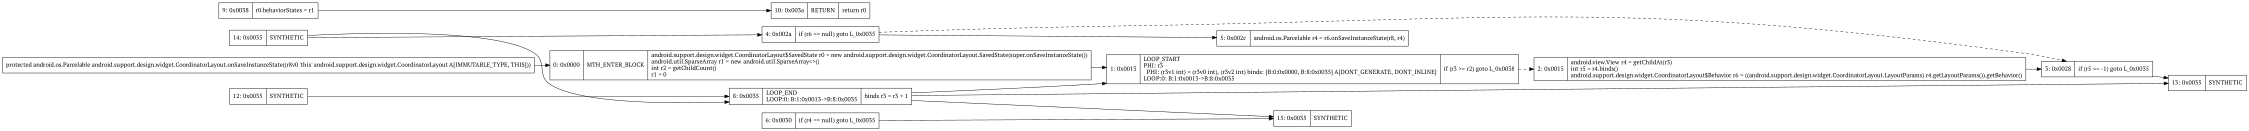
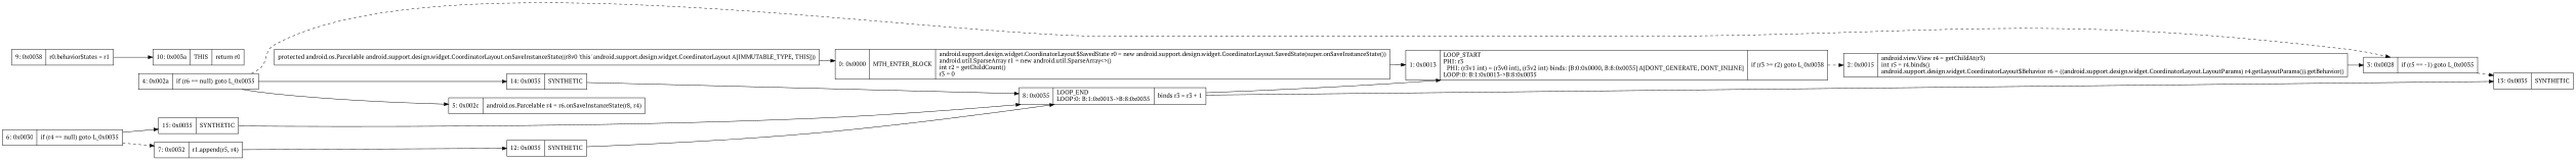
  digraph {
    fontname="PT Serif"
    rankdir=LR
    node [fontname="PT Serif" shape=record]
    edge [fontname="PT Serif"]
-   n1 [label="{0\:\ 0x0000|MTH_ENTER_BLOCK\l|android.support.design.widget.CoordinatorLayout$SavedState r0 = new android.support.design.widget.CoordinatorLayout.SavedState(super.onSaveInstanceState())\landroid.util.SparseArray r1 = new android.util.SparseArray\<\>()\lint r2 = getChildCount()\lr1 = 0\l}"]
+   n1 [label="{0\:\ 0x0000|MTH_ENTER_BLOCK\l|android.support.design.widget.CoordinatorLayout$SavedState r0 = new android.support.design.widget.CoordinatorLayout.SavedState(super.onSaveInstanceState())\landroid.util.SparseArray r1 = new android.util.SparseArray\<\>()\lint r2 = getChildCount()\lr3 = 0\l}"]
    n2 [label="{1\:\ 0x0013|LOOP_START\lPHI: r3 \l  PHI: (r3v1 int) = (r3v0 int), (r3v2 int) binds: [B:0:0x0000, B:8:0x0035] A[DONT_GENERATE, DONT_INLINE]\lLOOP:0: B:1:0x0013\-\>B:8:0x0035\l|if (r3 \>= r2) goto L_0x0038\l}"]
    n3 [label="{2\:\ 0x0015|android.view.View r4 = getChildAt(r3)\lint r5 = r4.binds()\landroid.support.design.widget.CoordinatorLayout$Behavior r6 = ((android.support.design.widget.CoordinatorLayout.LayoutParams) r4.getLayoutParams()).getBehavior()\l}"]
    n4 [label="{3\:\ 0x0028|if (r5 == \-1) goto L_0x0035\l}"]
    n5 [label="{13\:\ 0x0035|SYNTHETIC\l}"]
    n6 [label="{4\:\ 0x002a|if (r6 == null) goto L_0x0035\l}"]
    n7 [label="{5\:\ 0x002c|android.os.Parcelable r4 = r6.onSaveInstanceState(r8, r4)\l}"]
    n8 [label="{14\:\ 0x0035|SYNTHETIC\l}"]
    n9 [label="{8\:\ 0x0035|LOOP_END\lLOOP:0: B:1:0x0013\-\>B:8:0x0035\l|binds r3 = r3 + 1\l}"]
    n10 [label="{6\:\ 0x0030|if (r4 == null) goto L_0x0035\l}"]
+   n11 [label="{7\:\ 0x0032|r1.append(r5, r4)\l}"]
    n12 [label="{15\:\ 0x0035|SYNTHETIC\l}"]
    n13 [label="{12\:\ 0x0035|SYNTHETIC\l}"]
    n14 [label="{9\:\ 0x0038|r0.behaviorStates = r1\l}"]
-   n15 [label="{10\:\ 0x003a|RETURN\l|return r0\l}"]
+   n15 [label="{10\:\ 0x003a|THIS\l|return r0\l}"]
    n16 [label="{protected android.os.Parcelable android.support.design.widget.CoordinatorLayout.onSaveInstanceState((r8v0 'this' android.support.design.widget.CoordinatorLayout A[IMMUTABLE_TYPE, THIS])) }"]
    n1 -> n2
    n2 -> n3 [style=dashed]
    n3 -> n4
-   n4 -> n5
+   n4 -> n5 [style=dashed]
    n6 -> n4 [style=dashed]
    n6 -> n7 [style=solid]
-   n8 -> n6
+   n6 -> n8
    n8 -> n9
    n9 -> n2
    n9 -> n5
+   n10 -> n11 [style=dashed]
    n10 -> n12
-   n9 -> n12
+   n11 -> n13
+   n12 -> n9
    n13 -> n9
    n14 -> n15
    n16 -> n1
  }
